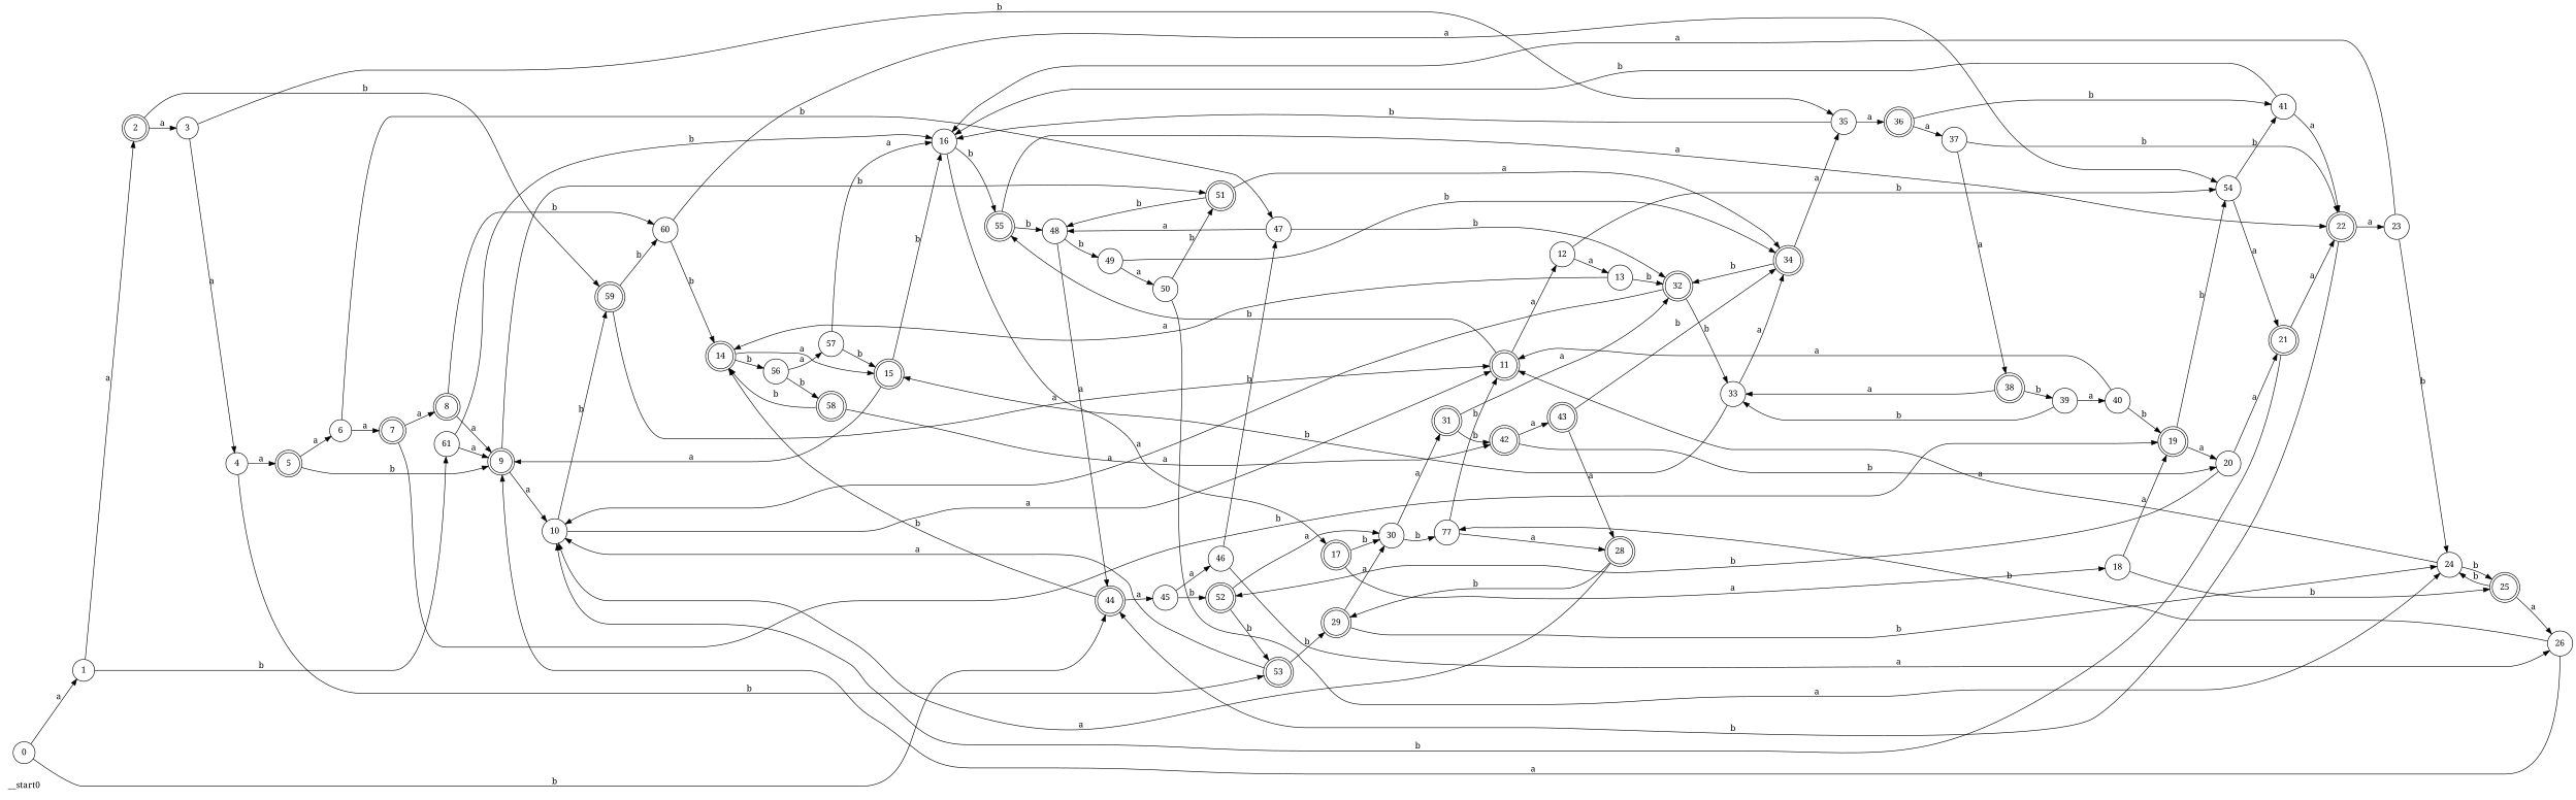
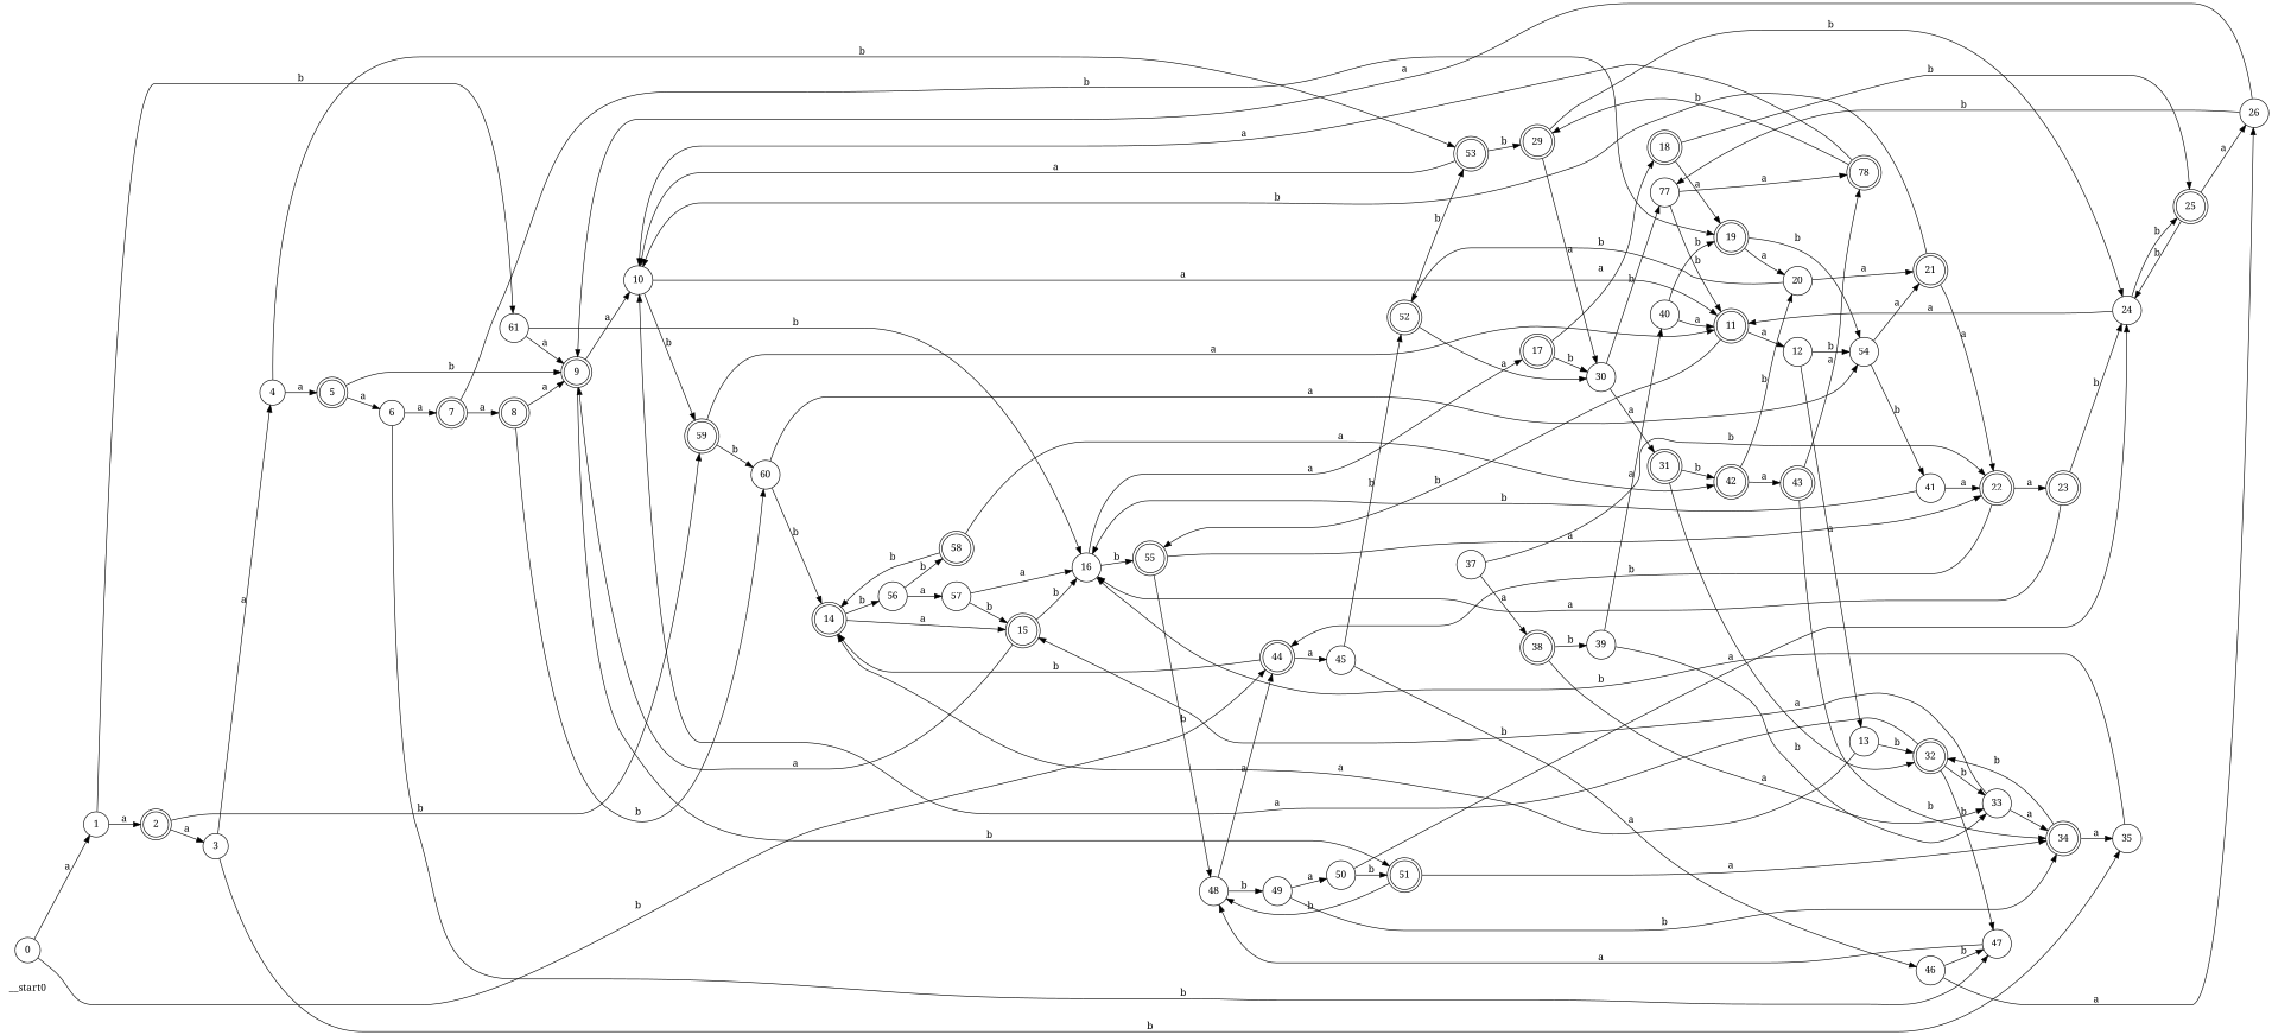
  digraph {
    fontname="Noto Serif"
    rankdir=LR
    node [fontname="Noto Serif" shape=circle color=black fillcolor=white style=filled]
    edge [fontname="Noto Serif"]
    __start0 [shape=none color="" fillcolor="" style=""]
    n2 [label=0]
    n3 [label=1]
    n4 [label=44 shape=doublecircle style="rounded,filled"]
    n5 [label=2 shape=doublecircle style="rounded,filled"]
    n6 [label=61]
    n7 [label=14 shape=doublecircle style="rounded,filled"]
    n8 [label=45]
    n9 [label=3]
    n10 [label=59 shape=doublecircle style="rounded,filled"]
    n11 [label=9 shape=doublecircle style="rounded,filled"]
    n12 [label=16]
    n13 [label=4]
    n14 [label=35]
    n15 [label=60]
    n16 [label=11 shape=doublecircle style="rounded,filled"]
    n17 [label=5 shape=doublecircle style="rounded,filled"]
    n18 [label=53 shape=doublecircle style="rounded,filled"]
-   n19 [label=36 shape=doublecircle style="rounded,filled"]
    n20 [label=6]
    n21 [label=10]
    n22 [label=29 shape=doublecircle style="rounded,filled"]
    n23 [label=7 shape=doublecircle style="rounded,filled"]
    n24 [label=47]
    n25 [label=51 shape=doublecircle style="rounded,filled"]
    n26 [label=8 shape=doublecircle style="rounded,filled"]
    n27 [label=19 shape=doublecircle style="rounded,filled"]
    n28 [label=32 shape=doublecircle style="rounded,filled"]
    n29 [label=48]
    n30 [label=54]
    n31 [label=20]
    n32 [label=34 shape=doublecircle style="rounded,filled"]
    n33 [label=12]
    n34 [label=55 shape=doublecircle style="rounded,filled"]
    n35 [label=13]
    n36 [label=22 shape=doublecircle style="rounded,filled"]
    n37 [label=21 shape=doublecircle style="rounded,filled"]
    n38 [label=41]
    n39 [label=15 shape=doublecircle style="rounded,filled"]
    n40 [label=56]
    n41 [label=33]
    n42 [label=57]
    n43 [label=58 shape=doublecircle style="rounded,filled"]
    n44 [label=17 shape=doublecircle style="rounded,filled"]
-   n45 [label=18 style="rounded,filled"]
+   n45 [label=18 shape=doublecircle style="rounded,filled"]
    n46 [label=30]
    n47 [label=25 shape=doublecircle style="rounded,filled"]
    n48 [label=77]
    n49 [label=31 shape=doublecircle style="rounded,filled"]
    n50 [label=24]
    n51 [label=26]
    n52 [label=52 shape=doublecircle style="rounded,filled"]
-   n53 [label=23 style="rounded,filled"]
-   n54 [label=28 shape=doublecircle style="rounded,filled"]
+   n53 [label=23 shape=doublecircle style="rounded,filled"]
+   n54 [label=78 shape=doublecircle style="rounded,filled"]
    n55 [label=42 shape=doublecircle style="rounded,filled"]
    n56 [label=43 shape=doublecircle style="rounded,filled"]
    n57 [label=37]
    n58 [label=38 shape=doublecircle style="rounded,filled"]
    n59 [label=39]
    n60 [label=40]
    n61 [label=46]
    n62 [label=49]
    n63 [label=50]
    n2 -> n3 [label=a]
    n2 -> n4 [label=b]
    n3 -> n5 [label=a]
    n3 -> n6 [label=b]
    n4 -> n7 [label=b]
    n4 -> n8 [label=a]
    n5 -> n9 [label=a]
    n5 -> n10 [label=b]
    n6 -> n11 [label=a]
    n6 -> n12 [label=b]
    n7 -> n39 [label=a]
    n7 -> n40 [label=b]
    n8 -> n52 [label=b]
    n8 -> n61 [label=a]
    n9 -> n13 [label=a]
    n9 -> n14 [label=b]
    n10 -> n15 [label=b]
    n10 -> n16 [label=a]
    n11 -> n21 [label=a]
    n11 -> n25 [label=b]
    n12 -> n34 [label=b]
    n12 -> n44 [label=a]
    n13 -> n17 [label=a]
    n13 -> n18 [label=b]
    n14 -> n12 [label=b]
-   n14 -> n19 [label=a]
    n15 -> n7 [label=b]
    n15 -> n30 [label=a]
    n16 -> n33 [label=a]
    n16 -> n34 [label=b]
    n17 -> n11 [label=b]
    n17 -> n20 [label=a]
    n18 -> n21 [label=a]
    n18 -> n22 [label=b]
-   n19 -> n38 [label=b]
-   n19 -> n57 [label=a]
    n20 -> n23 [label=a]
    n20 -> n24 [label=b]
    n21 -> n10 [label=b]
    n21 -> n16 [label=a]
    n22 -> n46 [label=a]
    n22 -> n50 [label=b]
    n23 -> n26 [label=a]
    n23 -> n27 [label=b]
-   n24 -> n28 [label=b]
+   n28 -> n24 [label=b]
    n24 -> n29 [label=a]
    n25 -> n29 [label=b]
    n25 -> n32 [label=a]
    n26 -> n11 [label=a]
    n26 -> n15 [label=b]
    n27 -> n30 [label=b]
    n27 -> n31 [label=a]
    n28 -> n21 [label=a]
    n28 -> n41 [label=b]
    n29 -> n4 [label=a]
    n29 -> n62 [label=b]
    n30 -> n37 [label=a]
    n30 -> n38 [label=b]
    n31 -> n37 [label=a]
    n31 -> n52 [label=b]
    n32 -> n14 [label=a]
    n32 -> n28 [label=b]
    n33 -> n30 [label=b]
    n33 -> n35 [label=a]
    n34 -> n29 [label=b]
    n34 -> n36 [label=a]
    n35 -> n7 [label=a]
    n35 -> n28 [label=b]
    n36 -> n4 [label=b]
    n36 -> n53 [label=a]
    n37 -> n21 [label=b]
    n37 -> n36 [label=a]
    n38 -> n12 [label=b]
    n38 -> n36 [label=a]
    n39 -> n11 [label=a]
    n39 -> n12 [label=b]
    n40 -> n42 [label=a]
    n40 -> n43 [label=b]
    n41 -> n32 [label=a]
    n41 -> n39 [label=b]
    n42 -> n12 [label=a]
    n42 -> n39 [label=b]
    n43 -> n7 [label=b]
    n43 -> n55 [label=a]
    n44 -> n45 [label=a]
    n44 -> n46 [label=b]
    n45 -> n27 [label=a]
    n45 -> n47 [label=b]
    n46 -> n48 [label=b]
    n46 -> n49 [label=a]
    n47 -> n50 [label=b]
    n47 -> n51 [label=a]
    n48 -> n16 [label=b]
    n48 -> n54 [label=a]
    n49 -> n28 [label=a]
    n49 -> n55 [label=b]
    n50 -> n16 [label=a]
    n50 -> n47 [label=b]
    n51 -> n11 [label=a]
    n51 -> n48 [label=b]
    n52 -> n18 [label=b]
    n52 -> n46 [label=a]
    n53 -> n12 [label=a]
    n53 -> n50 [label=b]
    n54 -> n21 [label=a]
    n54 -> n22 [label=b]
    n55 -> n31 [label=b]
    n55 -> n56 [label=a]
    n56 -> n32 [label=b]
    n56 -> n54 [label=a]
    n57 -> n36 [label=b]
    n57 -> n58 [label=a]
    n58 -> n41 [label=a]
    n58 -> n59 [label=b]
    n59 -> n41 [label=b]
    n59 -> n60 [label=a]
    n60 -> n16 [label=a]
    n60 -> n27 [label=b]
    n61 -> n24 [label=b]
    n61 -> n51 [label=a]
    n62 -> n32 [label=b]
    n62 -> n63 [label=a]
    n63 -> n25 [label=b]
    n63 -> n50 [label=a]
  }
